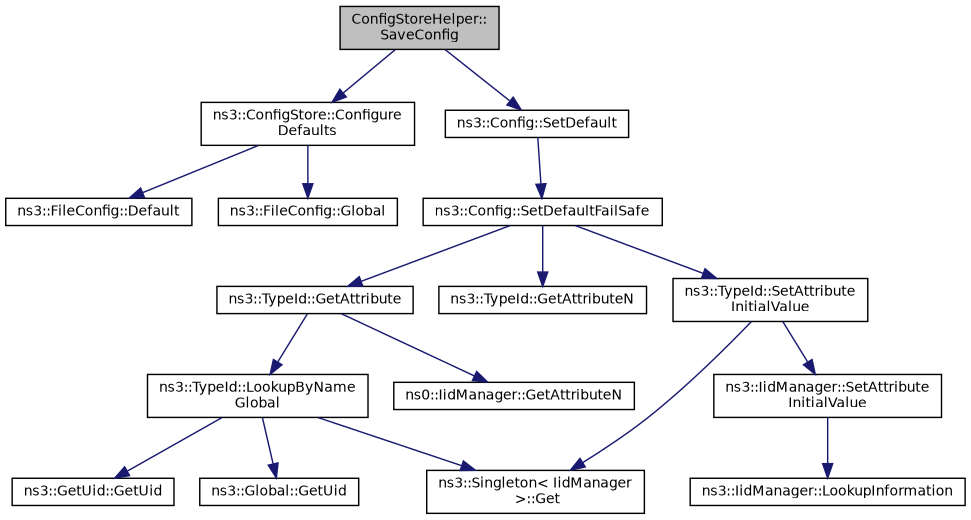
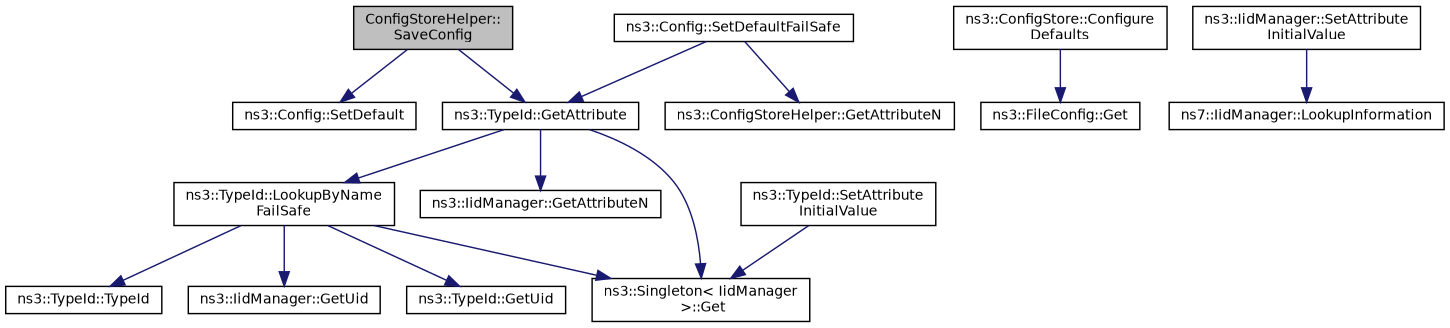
  digraph {
    fontname="DejaVu Sans"
    rankdir=TB
    node [color=black fillcolor=white fontname="DejaVu Sans" fontsize=10 shape=record style=filled]
    edge [color=midnightblue fontname="DejaVu Sans" fontsize=10 labelfontname=Helvetica labelfontsize=10 style=solid]
    n1 [fillcolor=grey75 fontcolor=black height=0.2 label="ConfigStoreHelper::\lSaveConfig" width=0.4]
    n2 [height=0.2 label="ns3::ConfigStore::Configure\lDefaults" width=0.4]
    n3 [height=0.2 label="ns3::Config::SetDefault" width=0.4]
-   n4 [height=0.2 label="ns3::FileConfig::Default" width=0.4]
-   n5 [height=0.2 label="ns3::FileConfig::Global" width=0.4]
+   n4 [height=0.2 label="ns3::FileConfig::Get" width=0.4]
    n6 [height=0.2 label="ns3::Config::SetDefaultFailSafe" width=0.4]
    n7 [height=0.2 label="ns3::TypeId::GetAttribute" width=0.4]
-   n8 [height=0.2 label="ns3::TypeId::GetAttributeN" width=0.4]
+   n8 [height=0.2 label="ns3::ConfigStoreHelper::GetAttributeN" width=0.4]
    n9 [height=0.2 label="ns3::TypeId::SetAttribute\lInitialValue" width=0.4]
-   n10 [height=0.2 label="ns3::TypeId::LookupByName\lGlobal" width=0.4]
+   n10 [height=0.2 label="ns3::TypeId::LookupByName\lFailSafe" width=0.4]
    n11 [height=0.2 label="ns3::Singleton\< IidManager\l \>::Get" width=0.4]
-   n12 [height=0.2 label="ns0::IidManager::GetAttributeN" width=0.4]
-   n14 [height=0.2 label="ns3::GetUid::GetUid" width=0.4]
-   n15 [height=0.2 label="ns3::Global::GetUid" width=0.4]
+   n12 [height=0.2 label="ns3::IidManager::GetAttributeN" width=0.4]
+   n13 [height=0.2 label="ns3::TypeId::TypeId" width=0.4]
+   n14 [height=0.2 label="ns3::IidManager::GetUid" width=0.4]
+   n15 [height=0.2 label="ns3::TypeId::GetUid" width=0.4]
    n16 [height=0.2 label="ns3::IidManager::SetAttribute\lInitialValue" width=0.4]
-   n17 [height=0.2 label="ns3::IidManager::LookupInformation" width=0.4]
-   n1 -> n2
+   n17 [height=0.2 label="ns7::IidManager::LookupInformation" width=0.4]
+   n1 -> n7
    n1 -> n3
    n2 -> n4
-   n2 -> n5
-   n3 -> n6
    n6 -> n7
    n6 -> n8
-   n6 -> n9
    n7 -> n10
+   n7 -> n11
    n7 -> n12
    n9 -> n11
-   n9 -> n16
    n10 -> n11
+   n10 -> n13
    n10 -> n14
    n10 -> n15
    n16 -> n17
  }
